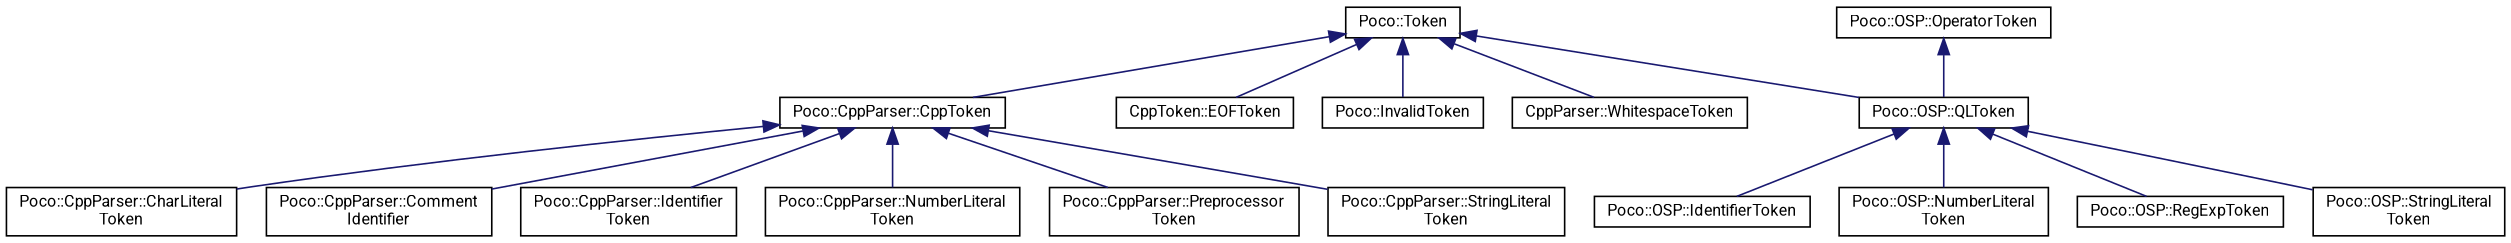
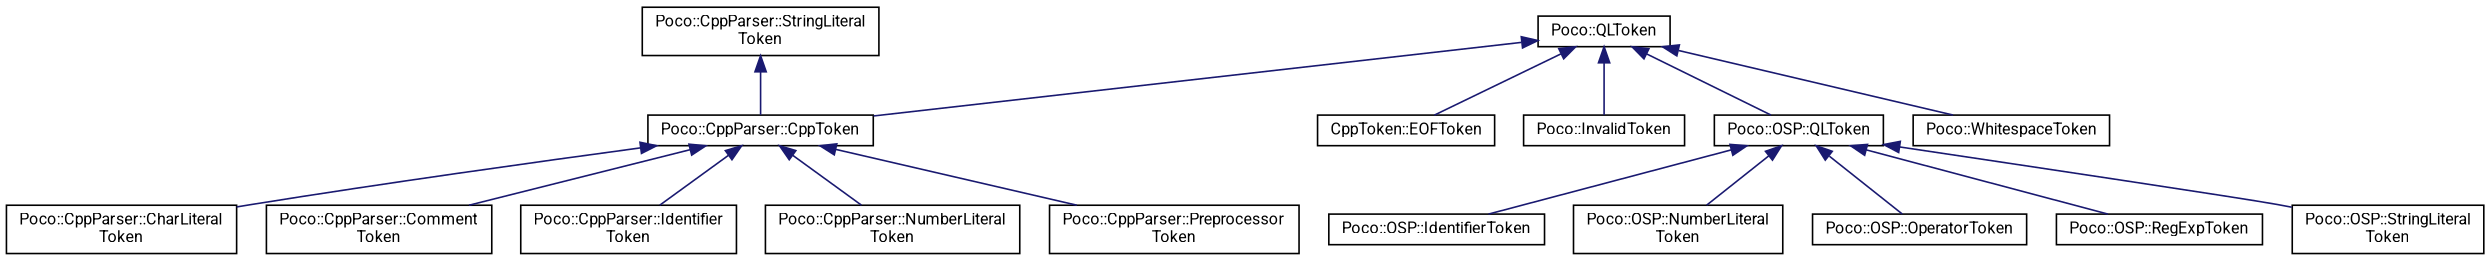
  digraph {
    fontname=Roboto
    rankdir=TB
    node [color=black fillcolor=white fontname=Roboto fontsize=10 shape=record style=filled]
    edge [color=midnightblue dir=back fontname=Roboto fontsize=10 labelfontname=Helvetica labelfontsize=10 style=solid]
-   n1 [height=0.2 label="Poco::Token" width=0.4]
+   n1 [height=0.2 label="Poco::QLToken" width=0.4]
    n2 [height=0.2 label="Poco::CppParser::CppToken" width=0.4]
    n3 [height=0.2 label="CppToken::EOFToken" width=0.4]
    n4 [height=0.2 label="Poco::InvalidToken" width=0.4]
    n5 [height=0.2 label="Poco::OSP::QLToken" width=0.4]
-   n6 [height=0.2 label="CppParser::WhitespaceToken" width=0.4]
+   n6 [height=0.2 label="Poco::WhitespaceToken" width=0.4]
    n7 [height=0.2 label="Poco::CppParser::CharLiteral\lToken" width=0.4]
-   n8 [height=0.2 label="Poco::CppParser::Comment\lIdentifier" width=0.4]
+   n8 [height=0.2 label="Poco::CppParser::Comment\lToken" width=0.4]
    n9 [height=0.2 label="Poco::CppParser::Identifier\lToken" width=0.4]
    n10 [height=0.2 label="Poco::CppParser::NumberLiteral\lToken" width=0.4]
    n11 [height=0.2 label="Poco::CppParser::Preprocessor\lToken" width=0.4]
    n12 [height=0.2 label="Poco::CppParser::StringLiteral\lToken" width=0.4]
    n13 [height=0.2 label="Poco::OSP::IdentifierToken" width=0.4]
    n14 [height=0.2 label="Poco::OSP::NumberLiteral\lToken" width=0.4]
    n15 [height=0.2 label="Poco::OSP::OperatorToken" width=0.4]
    n16 [height=0.2 label="Poco::OSP::RegExpToken" width=0.4]
    n17 [height=0.2 label="Poco::OSP::StringLiteral\lToken" width=0.4]
    n1 -> n2
    n1 -> n3
    n1 -> n4
    n1 -> n5
    n1 -> n6
    n2 -> n7
    n2 -> n8
    n2 -> n9
    n2 -> n10
    n2 -> n11
-   n2 -> n12
+   n12 -> n2
    n5 -> n13
    n5 -> n14
-   n15 -> n5
+   n5 -> n15
    n5 -> n16
    n5 -> n17
  }
